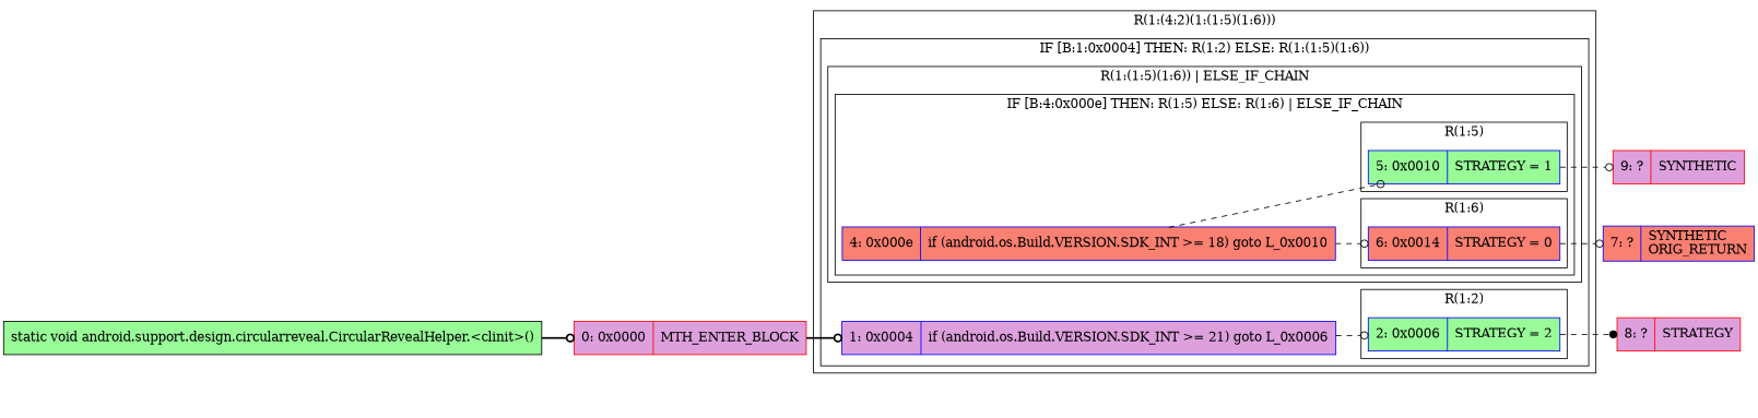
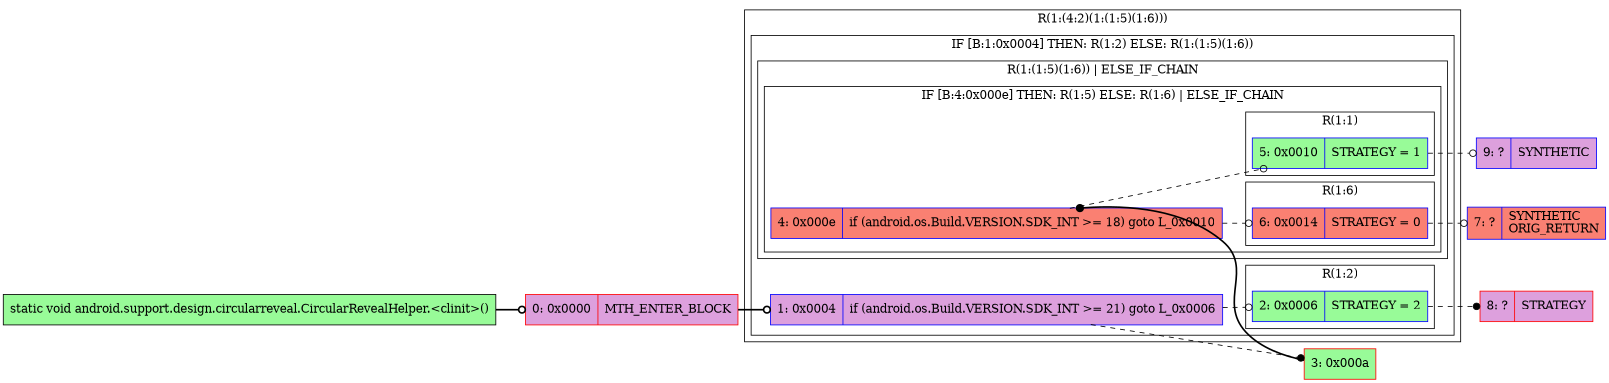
  digraph {
    rankdir=LR
    node [color=blue fillcolor=palegreen shape=record style=filled]
    edge [arrowhead=odot style=dashed]
    n1 [label="{2\:\ 0x0006|STRATEGY = 2\l}"]
    n2 [label="{5\:\ 0x0010|STRATEGY = 1\l}"]
    n3 [fillcolor=salmon label="{6\:\ 0x0014|STRATEGY = 0\l}"]
    n4 [fillcolor=salmon label="{4\:\ 0x000e|if (android.os.Build.VERSION.SDK_INT \>= 18) goto L_0x0010\l}"]
    n5 [fillcolor=plum label="{1\:\ 0x0004|if (android.os.Build.VERSION.SDK_INT \>= 21) goto L_0x0006\l}"]
    n6 [color=red fillcolor=plum label="{8\:\ ?|STRATEGY\l}"]
-   n7 [color=red fillcolor=plum label="{9\:\ ?|SYNTHETIC\l}"]
+   n7 [fillcolor=plum label="{9\:\ ?|SYNTHETIC\l}"]
    n8 [fillcolor=salmon label="{7\:\ ?|SYNTHETIC\lORIG_RETURN\l}"]
+   n9 [color=red label="{3\:\ 0x000a}"]
    n10 [color=red fillcolor=plum label="{0\:\ 0x0000|MTH_ENTER_BLOCK\l}"]
    n11 [label="{static void android.support.design.circularreveal.CircularRevealHelper.\<clinit\>() }" color=""]
    subgraph cluster_1 {
      label="R(1:(4:2)(1:(1:5)(1:6)))"
      subgraph cluster_2 {
        label="IF [B:1:0x0004] THEN: R(1:2) ELSE: R(1:(1:5)(1:6))"
        n5
        subgraph cluster_3 {
          label="R(1:2)"
          n1
        }
        subgraph cluster_4 {
          label="R(1:(1:5)(1:6)) | ELSE_IF_CHAIN\l"
          subgraph cluster_5 {
            label="IF [B:4:0x000e] THEN: R(1:5) ELSE: R(1:6) | ELSE_IF_CHAIN\l"
            n4
            subgraph cluster_6 {
-             label="R(1:5)"
+             label="R(1:1)"
              n2
            }
            subgraph cluster_7 {
              label="R(1:6)"
              n3
            }
          }
        }
      }
    }
    n1 -> n6 [arrowhead=dot]
    n2 -> n7
    n3 -> n8
    n4 -> n2
    n4 -> n3
    n5 -> n1
+   n5 -> n9 [arrowhead=dot]
+   n9 -> n4 [arrowhead=dot style=bold]
    n10 -> n5 [style=bold]
    n11 -> n10 [style=bold]
  }
